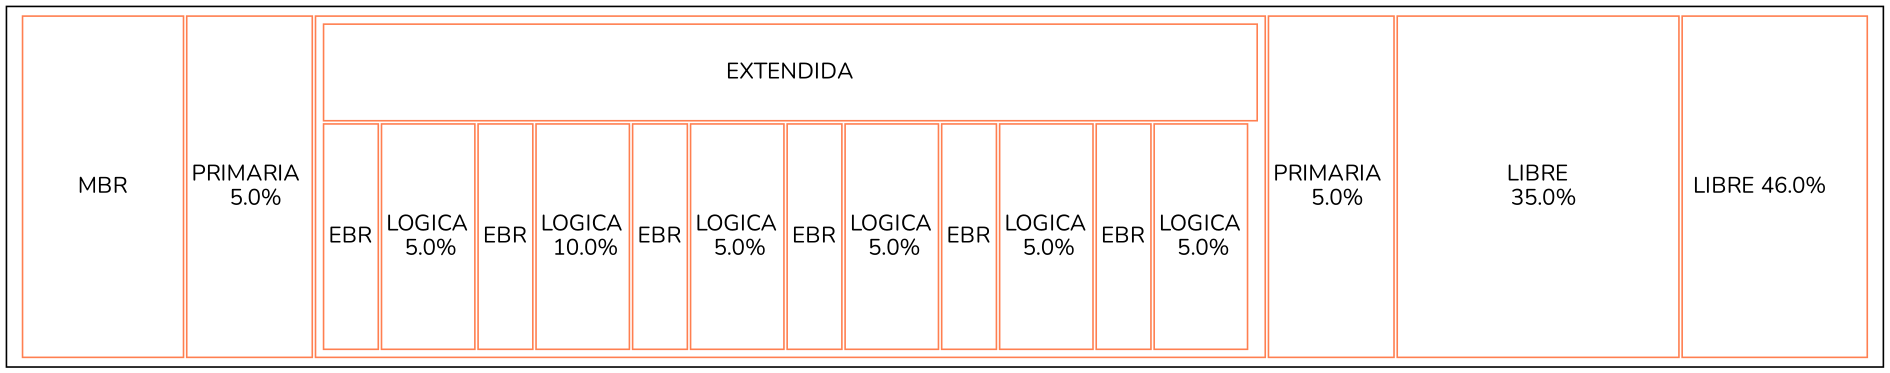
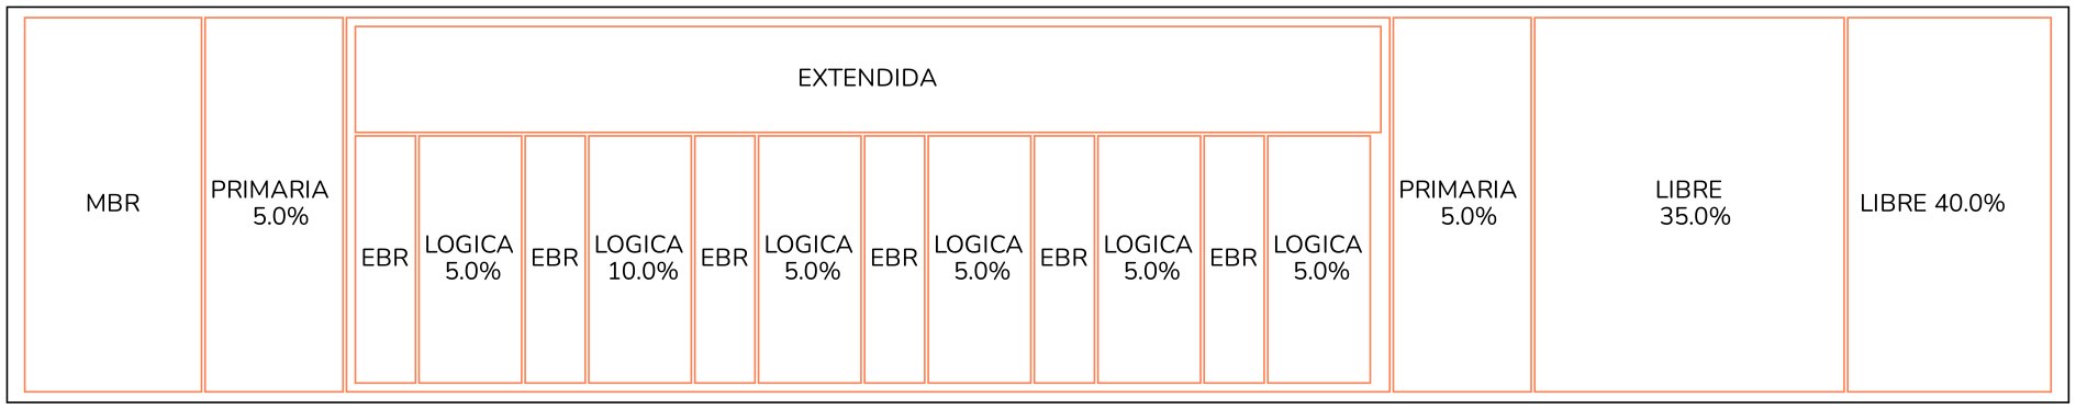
  digraph {
    fontname=Nunito
-   n1 [label=<      <table border='0' cellborder='1' width='600' height='200' color='coral'>      <tr>      <td height='200' width='100'> MBR </td>      <td height='200' width='25.0'>PRIMARIA <br/>  5.0%</td>      <td  height='200' width='50.0'>      <table border='0'  height='200' WIDTH='50.0' cellborder='1'>      <tr>  <td height='60' colspan='15'>EXTENDIDA</td>  </tr>      <tr>      <td height='140'>EBR</td>      <td height='140'>LOGICA<br/> 5.0%</td>      <td height='140'>EBR</td>      <td height='140'>LOGICA<br/> 10.0%</td>      <td height='140'>EBR</td>      <td height='140'>LOGICA<br/> 5.0%</td>      <td height='140'>EBR</td>      <td height='140'>LOGICA<br/> 5.0%</td>      <td height='140'>EBR</td>      <td height='140'>LOGICA<br/> 5.0%</td>      <td height='140'>EBR</td>      <td height='140'>LOGICA<br/> 5.0%</td>      </tr>      </table>      </td>      <td height='200' width='25.0'>PRIMARIA <br/>  5.0%</td>      <td height='200' width='175.0'>LIBRE<br/>  35.0%</td>      <td height='200'> LIBRE 46.0%      </td>     </tr>       </table>         > shape=box fontname=Nunito]
+   n1 [label=<      <table border='0' cellborder='1' width='600' height='200' color='coral'>      <tr>      <td height='200' width='100'> MBR </td>      <td height='200' width='25.0'>PRIMARIA <br/>  5.0%</td>      <td  height='200' width='50.0'>      <table border='0'  height='200' WIDTH='50.0' cellborder='1'>      <tr>  <td height='60' colspan='15'>EXTENDIDA</td>  </tr>      <tr>      <td height='140'>EBR</td>      <td height='140'>LOGICA<br/> 5.0%</td>      <td height='140'>EBR</td>      <td height='140'>LOGICA<br/> 10.0%</td>      <td height='140'>EBR</td>      <td height='140'>LOGICA<br/> 5.0%</td>      <td height='140'>EBR</td>      <td height='140'>LOGICA<br/> 5.0%</td>      <td height='140'>EBR</td>      <td height='140'>LOGICA<br/> 5.0%</td>      <td height='140'>EBR</td>      <td height='140'>LOGICA<br/> 5.0%</td>      </tr>      </table>      </td>      <td height='200' width='25.0'>PRIMARIA <br/>  5.0%</td>      <td height='200' width='175.0'>LIBRE<br/>  35.0%</td>      <td height='200'> LIBRE 40.0%      </td>     </tr>       </table>         > shape=box fontname=Nunito]
  }
